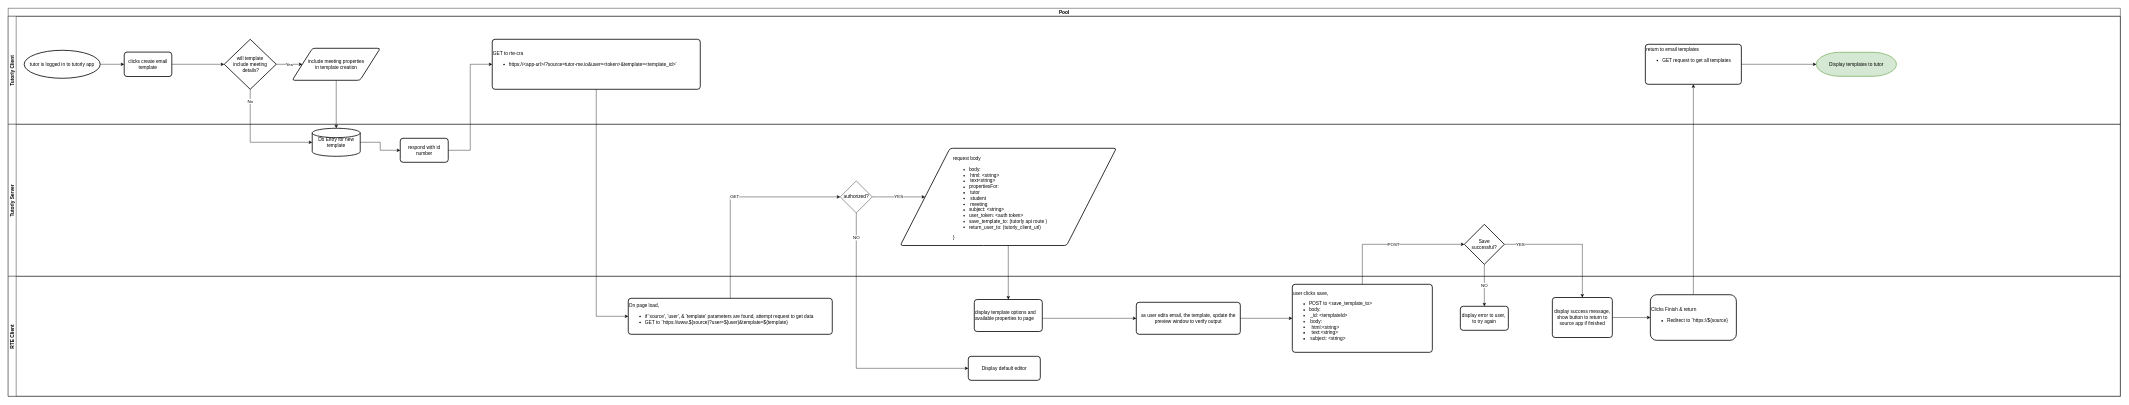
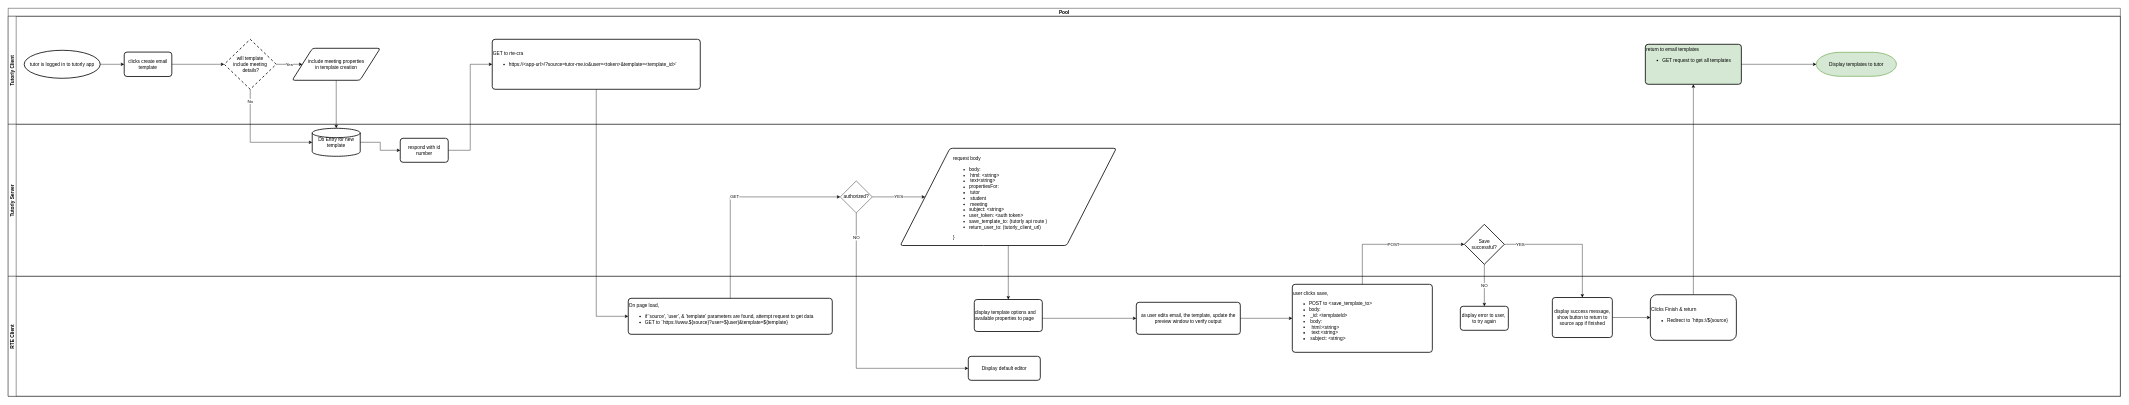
  <mxCell id="0" />
  <mxCell id="1" parent="0" />
  <mxCell id="2" value="Pool" style="swimlane;childLayout=stackLayout;resizeParent=1;resizeParentMax=0;horizontal=1;startSize=20;horizontalStack=0;" parent="1" vertex="1"><mxGeometry x="20" y="20" width="5280" height="970" as="geometry" /></mxCell>
  <mxCell id="3" value="" style="edgeStyle=orthogonalEdgeStyle;rounded=0;orthogonalLoop=1;jettySize=auto;html=1;entryX=0;entryY=0.5;entryDx=0;entryDy=0;" parent="2" source="22" target="12" edge="1"><mxGeometry relative="1" as="geometry" /></mxCell>
  <mxCell id="4" value="" style="edgeStyle=orthogonalEdgeStyle;rounded=0;orthogonalLoop=1;jettySize=auto;html=1;entryX=0;entryY=0.5;entryDx=0;entryDy=0;exitX=0.5;exitY=1;exitDx=0;exitDy=0;" parent="2" source="12" target="30" edge="1"><mxGeometry relative="1" as="geometry"><mxPoint x="1375" y="900.5" as="targetPoint" /></mxGeometry></mxCell>
  <mxCell id="5" value="No" style="edgeStyle=orthogonalEdgeStyle;rounded=0;orthogonalLoop=1;jettySize=auto;html=1;exitX=0.5;exitY=1;exitDx=0;exitDy=0;entryX=0;entryY=0.5;entryDx=0;entryDy=0;entryPerimeter=0;" parent="2" source="13" target="21" edge="1"><mxGeometry x="-0.79" relative="1" as="geometry"><mxPoint as="offset" /></mxGeometry></mxCell>
  <mxCell id="6" style="edgeStyle=orthogonalEdgeStyle;rounded=0;orthogonalLoop=1;jettySize=auto;html=1;exitX=0.5;exitY=1;exitDx=0;exitDy=0;entryX=0.5;entryY=0;entryDx=0;entryDy=0;entryPerimeter=0;" parent="2" source="14" target="21" edge="1"><mxGeometry relative="1" as="geometry" /></mxCell>
  <mxCell id="7" value="Tutorly Client" style="swimlane;startSize=20;horizontal=0;" parent="2" vertex="1"><mxGeometry y="20" width="5280" height="270" as="geometry" /></mxCell>
  <mxCell id="8" value="tutor is logged in to tutorly app" style="strokeWidth=2;html=1;shape=mxgraph.flowchart.start_1;whiteSpace=wrap;" parent="7" vertex="1"><mxGeometry x="40" y="85" width="190" height="70" as="geometry" /></mxCell>
  <mxCell id="9" style="edgeStyle=orthogonalEdgeStyle;rounded=0;orthogonalLoop=1;jettySize=auto;html=1;exitX=1;exitY=0.5;exitDx=0;exitDy=0;entryX=0;entryY=0.5;entryDx=0;entryDy=0;" parent="7" source="10" target="13" edge="1"><mxGeometry relative="1" as="geometry"><mxPoint x="473" y="120.5" as="targetPoint" /></mxGeometry></mxCell>
  <mxCell id="10" value="clicks create email template" style="rounded=1;whiteSpace=wrap;html=1;absoluteArcSize=1;arcSize=14;strokeWidth=2;fontFamily=Helvetica;fontSize=12;fontColor=rgb(0, 0, 0);align=center;strokeColor=rgb(0, 0, 0);fillColor=rgb(255, 255, 255);" parent="7" vertex="1"><mxGeometry x="290" y="89.5" width="119" height="61" as="geometry" /></mxCell>
  <mxCell id="11" value="" style="edgeStyle=orthogonalEdgeStyle;rounded=0;orthogonalLoop=1;jettySize=auto;html=1;" parent="7" source="8" target="10" edge="1"><mxGeometry relative="1" as="geometry" /></mxCell>
  <mxCell id="12" value="&lt;div&gt;&lt;span&gt;GET to rte-cra&lt;/span&gt;&lt;/div&gt;&lt;div&gt;&lt;ul&gt;&lt;li&gt;&lt;span&gt;https://&amp;lt;app-url&amp;gt;/?source=tutor-me.io&amp;amp;user=&amp;lt;token&amp;gt;&amp;amp;template=&amp;lt;template_id&amp;gt;'&lt;/span&gt;&lt;/li&gt;&lt;/ul&gt;&lt;/div&gt;&lt;div&gt;&lt;br&gt;&lt;/div&gt;" style="rounded=1;whiteSpace=wrap;html=1;absoluteArcSize=1;arcSize=14;strokeWidth=2;fontFamily=Helvetica;fontSize=12;fontColor=rgb(0, 0, 0);align=left;strokeColor=rgb(0, 0, 0);fillColor=rgb(255, 255, 255);" parent="7" vertex="1"><mxGeometry x="1210" y="57.5" width="520" height="125" as="geometry" /></mxCell>
- <mxCell id="13" value="will template&lt;br&gt;include meeting&lt;br&gt;&amp;nbsp;details?" style="rhombus;whiteSpace=wrap;html=1;strokeWidth=2;" parent="7" vertex="1"><mxGeometry x="540" y="57.5" width="130" height="125" as="geometry" /></mxCell>
+ <mxCell id="13" value="will template&lt;br&gt;include meeting&lt;br&gt;&amp;nbsp;details?" style="rhombus;whiteSpace=wrap;html=1;strokeWidth=2;dashed=1;" parent="7" vertex="1"><mxGeometry x="540" y="57.5" width="130" height="125" as="geometry" /></mxCell>
  <mxCell id="14" value="include meeting properties&lt;br&gt;in template creation" style="shape=parallelogram;html=1;strokeWidth=2;perimeter=parallelogramPerimeter;whiteSpace=wrap;rounded=1;arcSize=12;size=0.23;fontFamily=Helvetica;fontSize=12;fontColor=rgb(0, 0, 0);align=center;strokeColor=rgb(0, 0, 0);fillColor=rgb(255, 255, 255);" parent="7" vertex="1"><mxGeometry x="710" y="80" width="220" height="80" as="geometry" /></mxCell>
  <mxCell id="15" value="Yes" style="edgeStyle=orthogonalEdgeStyle;rounded=0;orthogonalLoop=1;jettySize=auto;html=1;" parent="7" source="13" target="14" edge="1"><mxGeometry relative="1" as="geometry" /></mxCell>
- <mxCell id="16" value="return to email templates&lt;br&gt;&lt;ul&gt;&lt;li&gt;GET request to get all templates&lt;/li&gt;&lt;/ul&gt;" style="rounded=1;whiteSpace=wrap;html=1;absoluteArcSize=1;arcSize=14;strokeWidth=2;align=left;verticalAlign=top;" vertex="1" parent="7"><mxGeometry x="4092.5" y="70" width="240" height="100" as="geometry" /></mxCell>
+ <mxCell id="16" value="return to email templates&lt;br&gt;&lt;ul&gt;&lt;li&gt;GET request to get all templates&lt;/li&gt;&lt;/ul&gt;" style="rounded=1;whiteSpace=wrap;html=1;absoluteArcSize=1;arcSize=14;strokeWidth=2;align=left;verticalAlign=top;fillColor=#d5e8d4;" vertex="1" parent="7"><mxGeometry x="4092.5" y="70" width="240" height="100" as="geometry" /></mxCell>
  <mxCell id="17" value="Display templates to tutor" style="strokeWidth=2;html=1;shape=mxgraph.flowchart.terminator;whiteSpace=wrap;fontFamily=Helvetica;fontSize=12;align=center;strokeColor=#82b366;fillColor=#d5e8d4;" vertex="1" parent="7"><mxGeometry x="4520" y="90" width="200" height="60" as="geometry" /></mxCell>
  <mxCell id="18" value="" style="edgeStyle=orthogonalEdgeStyle;rounded=0;orthogonalLoop=1;jettySize=auto;html=1;" edge="1" parent="7" source="16" target="17"><mxGeometry relative="1" as="geometry" /></mxCell>
  <mxCell id="19" value="" style="edgeStyle=orthogonalEdgeStyle;rounded=0;orthogonalLoop=1;jettySize=auto;html=1;" parent="2" source="24" target="31" edge="1"><mxGeometry relative="1" as="geometry" /></mxCell>
  <mxCell id="20" value="Tutorly Server" style="swimlane;startSize=20;horizontal=0;" parent="2" vertex="1"><mxGeometry y="290" width="5280" height="380" as="geometry" /></mxCell>
  <mxCell id="21" value="Db Entry for new template" style="strokeWidth=2;html=1;shape=mxgraph.flowchart.database;whiteSpace=wrap;fontFamily=Helvetica;fontSize=12;fontColor=rgb(0, 0, 0);align=center;strokeColor=rgb(0, 0, 0);fillColor=rgb(255, 255, 255);" parent="20" vertex="1"><mxGeometry x="760" y="10" width="120" height="70" as="geometry" /></mxCell>
  <mxCell id="22" value="respond with id number" style="rounded=1;whiteSpace=wrap;html=1;absoluteArcSize=1;arcSize=14;strokeWidth=2;fontFamily=Helvetica;fontSize=12;fontColor=rgb(0, 0, 0);align=center;strokeColor=rgb(0, 0, 0);fillColor=rgb(255, 255, 255);" parent="20" vertex="1"><mxGeometry x="980" y="35" width="120" height="60" as="geometry" /></mxCell>
  <mxCell id="23" value="" style="edgeStyle=orthogonalEdgeStyle;rounded=0;orthogonalLoop=1;jettySize=auto;html=1;" parent="20" source="21" target="22" edge="1"><mxGeometry relative="1" as="geometry" /></mxCell>
  <mxCell id="24" value="" style="shape=parallelogram;html=1;strokeWidth=2;perimeter=parallelogramPerimeter;whiteSpace=wrap;rounded=1;arcSize=12;size=0.23;fontFamily=Helvetica;fontSize=12;fontColor=rgb(0, 0, 0);align=center;strokeColor=rgb(0, 0, 0);fillColor=rgb(255, 255, 255);" parent="20" vertex="1"><mxGeometry x="2230" y="60" width="540" height="243" as="geometry" /></mxCell>
  <mxCell id="25" value="&lt;div&gt;request body&lt;/div&gt;&lt;div&gt;&lt;ul&gt;&lt;li&gt;body:&amp;nbsp;&lt;/li&gt;&lt;li&gt;&lt;span style=&quot;white-space: pre&quot;&gt; &lt;/span&gt;html: &amp;lt;string&amp;gt;&lt;/li&gt;&lt;li&gt;&lt;span style=&quot;white-space: pre&quot;&gt; &lt;/span&gt;text&amp;lt;string&amp;gt;&lt;/li&gt;&lt;li&gt;&lt;span&gt;propertiesFor:&lt;/span&gt;&lt;br&gt;&lt;/li&gt;&lt;li&gt;&lt;span&gt;&lt;span&gt; &lt;/span&gt;&lt;span&gt; &lt;/span&gt;&lt;span style=&quot;white-space: pre&quot;&gt; &lt;/span&gt;tutor&lt;/span&gt;&lt;/li&gt;&lt;li&gt;&lt;span&gt; &lt;/span&gt;&lt;span&gt; &lt;/span&gt;&lt;span style=&quot;white-space: pre&quot;&gt; &lt;/span&gt;student&lt;/li&gt;&lt;li&gt;&lt;span&gt; &lt;/span&gt;&lt;span&gt; &lt;/span&gt;&lt;span style=&quot;white-space: pre&quot;&gt; &lt;/span&gt;meeting&lt;/li&gt;&lt;li&gt;&lt;span&gt;subject: &amp;lt;string&amp;gt;&lt;/span&gt;&lt;br&gt;&lt;/li&gt;&lt;li&gt;user_token: &amp;lt;auth token&amp;gt;&lt;/li&gt;&lt;li&gt;save_template_to: (tutorly api route )&lt;/li&gt;&lt;li&gt;return_user_to: (tutorly_client_url)&lt;/li&gt;&lt;/ul&gt;&lt;/div&gt;&lt;blockquote style=&quot;margin: 0 0 0 40px ; border: none ; padding: 0px&quot;&gt;&lt;/blockquote&gt;&lt;blockquote style=&quot;margin: 0 0 0 40px ; border: none ; padding: 0px&quot;&gt;&lt;/blockquote&gt;&lt;span&gt;&lt;/span&gt;&lt;div&gt;}&lt;/div&gt;" style="text;html=1;strokeColor=none;fillColor=none;align=left;verticalAlign=middle;whiteSpace=wrap;rounded=0;" parent="20" vertex="1"><mxGeometry x="2360" y="70" width="350" height="230" as="geometry" /></mxCell>
  <mxCell id="26" value="YES" style="edgeStyle=orthogonalEdgeStyle;rounded=0;orthogonalLoop=1;jettySize=auto;html=1;" parent="20" source="27" target="24" edge="1"><mxGeometry relative="1" as="geometry" /></mxCell>
  <mxCell id="27" value="authorized?" style="rhombus;whiteSpace=wrap;html=1;" parent="20" vertex="1"><mxGeometry x="2080" y="141.5" width="80" height="80" as="geometry" /></mxCell>
  <mxCell id="28" value="Save &lt;br&gt;successful?" style="rhombus;whiteSpace=wrap;html=1;fontFamily=Helvetica;fontSize=12;fontColor=rgb(0, 0, 0);align=center;strokeColor=rgb(0, 0, 0);strokeWidth=2;fillColor=rgb(255, 255, 255);" parent="20" vertex="1"><mxGeometry x="3640" y="250" width="100" height="100" as="geometry" /></mxCell>
  <mxCell id="29" value="RTE Client" style="swimlane;startSize=20;horizontal=0;" parent="2" vertex="1"><mxGeometry y="670" width="5280" height="300" as="geometry" /></mxCell>
  <mxCell id="30" value="On page load, &lt;br&gt;&lt;ul&gt;&lt;li&gt;if 'source', 'user', &amp;amp; 'template' parameters are found,&lt;span&gt;&amp;nbsp;attempt request &lt;/span&gt;to get data&lt;/li&gt;&lt;li&gt;GET to `https://www.${source}?user=${user}&amp;amp;template=${template}&lt;/li&gt;&lt;/ul&gt;" style="rounded=1;whiteSpace=wrap;html=1;absoluteArcSize=1;arcSize=14;strokeWidth=2;fontFamily=Helvetica;fontSize=12;fontColor=rgb(0, 0, 0);align=left;strokeColor=rgb(0, 0, 0);fillColor=rgb(255, 255, 255);" parent="29" vertex="1"><mxGeometry x="1550" y="55" width="510" height="90" as="geometry" /></mxCell>
  <mxCell id="31" value="display template options and available properties to page" style="rounded=1;whiteSpace=wrap;html=1;absoluteArcSize=1;arcSize=14;strokeWidth=2;fontFamily=Helvetica;fontSize=12;fontColor=rgb(0, 0, 0);align=left;strokeColor=rgb(0, 0, 0);fillColor=rgb(255, 255, 255);" parent="29" vertex="1"><mxGeometry x="2415" y="58" width="170" height="80" as="geometry" /></mxCell>
  <mxCell id="32" value="as user edits email, the template, update the preview window to verify output" style="rounded=1;whiteSpace=wrap;html=1;absoluteArcSize=1;arcSize=14;strokeWidth=2;fontFamily=Helvetica;fontSize=12;fontColor=rgb(0, 0, 0);align=center;strokeColor=rgb(0, 0, 0);fillColor=rgb(255, 255, 255);" parent="29" vertex="1"><mxGeometry x="2820" y="65" width="260" height="80" as="geometry" /></mxCell>
  <mxCell id="33" value="" style="edgeStyle=orthogonalEdgeStyle;rounded=0;orthogonalLoop=1;jettySize=auto;html=1;entryX=0;entryY=0.5;entryDx=0;entryDy=0;" parent="29" source="31" target="32" edge="1"><mxGeometry relative="1" as="geometry"><Array as="points"><mxPoint x="2770" y="105" /><mxPoint x="2770" y="105" /></Array></mxGeometry></mxCell>
  <mxCell id="34" value="Display default editor" style="rounded=1;whiteSpace=wrap;html=1;absoluteArcSize=1;arcSize=14;strokeWidth=2;fontFamily=Helvetica;fontSize=12;fontColor=rgb(0, 0, 0);align=center;strokeColor=rgb(0, 0, 0);fillColor=rgb(255, 255, 255);" parent="29" vertex="1"><mxGeometry x="2400" y="200" width="180" height="60" as="geometry" /></mxCell>
  <mxCell id="35" value="&lt;div&gt;&lt;span&gt;user clicks save,&lt;/span&gt;&lt;/div&gt;&lt;div&gt;&lt;ul&gt;&lt;li&gt;&lt;span&gt;POST to &amp;lt;save_template_to&amp;gt;&lt;/span&gt;&lt;/li&gt;&lt;li&gt;body:&lt;/li&gt;&lt;li&gt;&lt;span style=&quot;white-space: pre&quot;&gt; &lt;/span&gt;_id: &amp;lt;templateId&amp;gt;&lt;br&gt;&lt;/li&gt;&lt;li&gt;&lt;span style=&quot;white-space: pre&quot;&gt; &lt;/span&gt;body:&lt;br&gt;&lt;/li&gt;&lt;li&gt;&lt;span style=&quot;white-space: pre&quot;&gt; &lt;/span&gt;&lt;span style=&quot;white-space: pre&quot;&gt; &lt;/span&gt;html:&amp;lt;string&amp;gt;&lt;br&gt;&lt;/li&gt;&lt;li&gt;&lt;span style=&quot;white-space: pre&quot;&gt; &lt;/span&gt;&lt;span style=&quot;white-space: pre&quot;&gt; &lt;/span&gt;text:&amp;lt;string&amp;gt;&lt;br&gt;&lt;/li&gt;&lt;li&gt;&lt;span style=&quot;white-space: pre&quot;&gt; &lt;/span&gt;subject: &amp;lt;string&amp;gt;&lt;br&gt;&lt;/li&gt;&lt;/ul&gt;&lt;/div&gt;" style="rounded=1;whiteSpace=wrap;html=1;absoluteArcSize=1;arcSize=14;strokeWidth=2;fontFamily=Helvetica;fontSize=12;fontColor=rgb(0, 0, 0);align=left;strokeColor=rgb(0, 0, 0);fillColor=rgb(255, 255, 255);" parent="29" vertex="1"><mxGeometry x="3210" y="20" width="350" height="170" as="geometry" /></mxCell>
  <mxCell id="36" value="" style="edgeStyle=orthogonalEdgeStyle;rounded=0;orthogonalLoop=1;jettySize=auto;html=1;" parent="29" source="32" target="35" edge="1"><mxGeometry relative="1" as="geometry" /></mxCell>
  <mxCell id="37" value="display error to user,&amp;nbsp;&lt;br&gt;to try again" style="rounded=1;whiteSpace=wrap;html=1;absoluteArcSize=1;arcSize=14;strokeWidth=2;fontFamily=Helvetica;fontSize=12;fontColor=rgb(0, 0, 0);align=center;strokeColor=rgb(0, 0, 0);fillColor=rgb(255, 255, 255);" vertex="1" parent="29"><mxGeometry x="3630" y="75" width="120" height="60" as="geometry" /></mxCell>
  <mxCell id="38" value="display success message,&lt;br&gt;show button to return to source app if finished" style="rounded=1;whiteSpace=wrap;html=1;absoluteArcSize=1;arcSize=14;strokeWidth=2;" vertex="1" parent="29"><mxGeometry x="3860" y="53" width="150" height="100" as="geometry" /></mxCell>
  <mxCell id="39" value="GET" style="edgeStyle=orthogonalEdgeStyle;rounded=0;orthogonalLoop=1;jettySize=auto;html=1;entryX=0;entryY=0.5;entryDx=0;entryDy=0;exitX=0.5;exitY=0;exitDx=0;exitDy=0;" parent="2" source="30" target="27" edge="1"><mxGeometry relative="1" as="geometry" /></mxCell>
  <mxCell id="40" value="NO" style="edgeStyle=orthogonalEdgeStyle;rounded=0;orthogonalLoop=1;jettySize=auto;html=1;entryX=0;entryY=0.5;entryDx=0;entryDy=0;" parent="2" source="27" target="34" edge="1"><mxGeometry x="-0.815" relative="1" as="geometry"><Array as="points"><mxPoint x="2120" y="900" /></Array><mxPoint as="offset" /></mxGeometry></mxCell>
  <mxCell id="41" value="POST" style="edgeStyle=orthogonalEdgeStyle;rounded=0;orthogonalLoop=1;jettySize=auto;html=1;entryX=0;entryY=0.5;entryDx=0;entryDy=0;" parent="2" source="35" target="28" edge="1"><mxGeometry relative="1" as="geometry"><mxPoint x="3385" y="577" as="targetPoint" /><Array as="points"><mxPoint x="3385" y="590" /></Array></mxGeometry></mxCell>
  <mxCell id="42" value="NO" style="edgeStyle=orthogonalEdgeStyle;rounded=0;orthogonalLoop=1;jettySize=auto;html=1;" edge="1" parent="2" source="28" target="37"><mxGeometry relative="1" as="geometry" /></mxCell>
  <mxCell id="43" value="YES" style="edgeStyle=orthogonalEdgeStyle;rounded=0;orthogonalLoop=1;jettySize=auto;html=1;exitX=1;exitY=0.5;exitDx=0;exitDy=0;entryX=0.5;entryY=0;entryDx=0;entryDy=0;" edge="1" parent="2" source="28" target="38"><mxGeometry x="-0.756" relative="1" as="geometry"><mxPoint as="offset" /></mxGeometry></mxCell>
  <mxCell id="44" style="edgeStyle=orthogonalEdgeStyle;rounded=0;orthogonalLoop=1;jettySize=auto;html=1;exitX=0.5;exitY=0;exitDx=0;exitDy=0;entryX=0.5;entryY=1;entryDx=0;entryDy=0;" edge="1" parent="1" source="45" target="16"><mxGeometry relative="1" as="geometry" /></mxCell>
  <mxCell id="45" value="Clicks Finish &amp;amp; return&lt;br&gt;&lt;ul&gt;&lt;li&gt;Redirect to `https://${source}&lt;/li&gt;&lt;/ul&gt;" style="whiteSpace=wrap;html=1;rounded=1;arcSize=14;strokeWidth=2;align=left;verticalAlign=middle;" vertex="1" parent="1"><mxGeometry x="4125" y="736" width="215" height="114" as="geometry" /></mxCell>
  <mxCell id="46" value="" style="edgeStyle=orthogonalEdgeStyle;rounded=0;orthogonalLoop=1;jettySize=auto;html=1;" edge="1" parent="1" source="38" target="45"><mxGeometry relative="1" as="geometry" /></mxCell>
